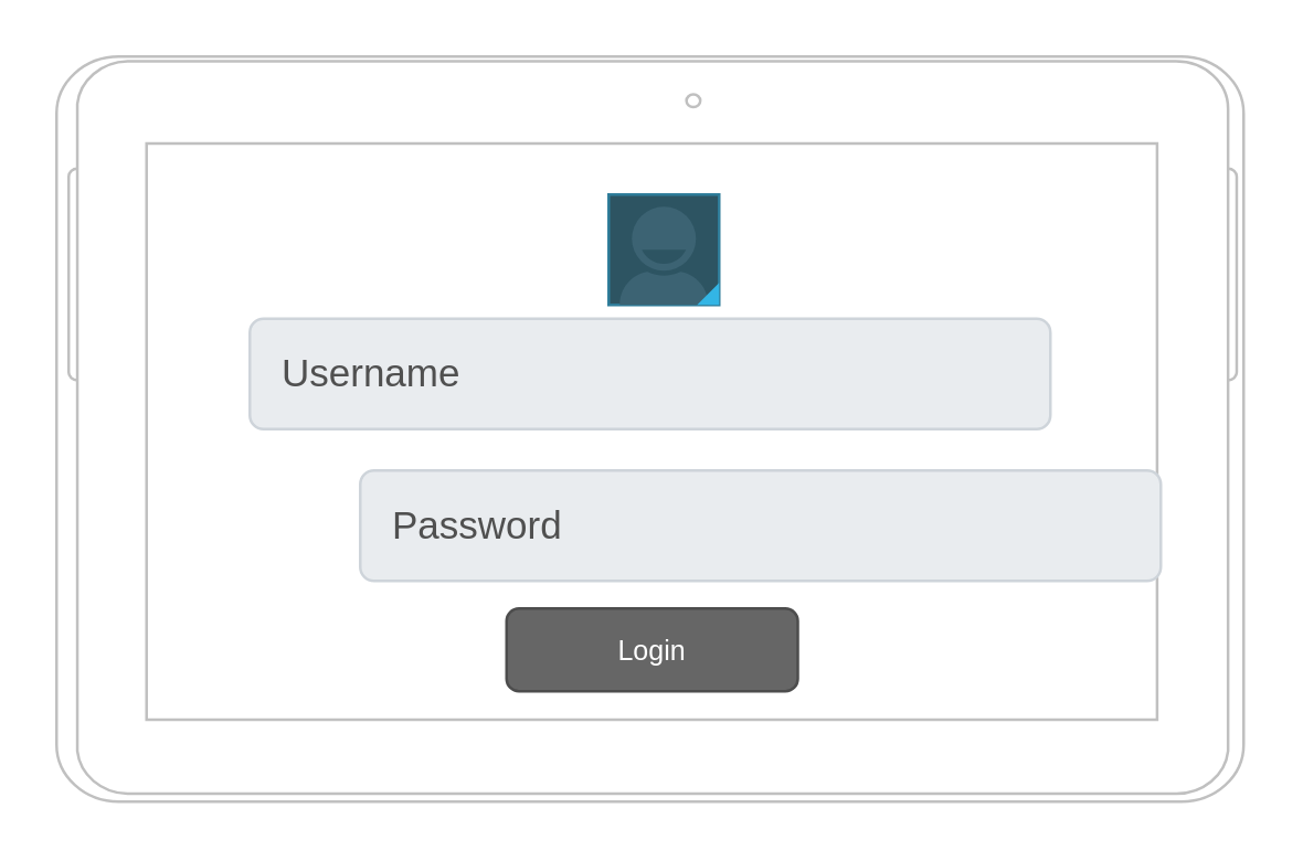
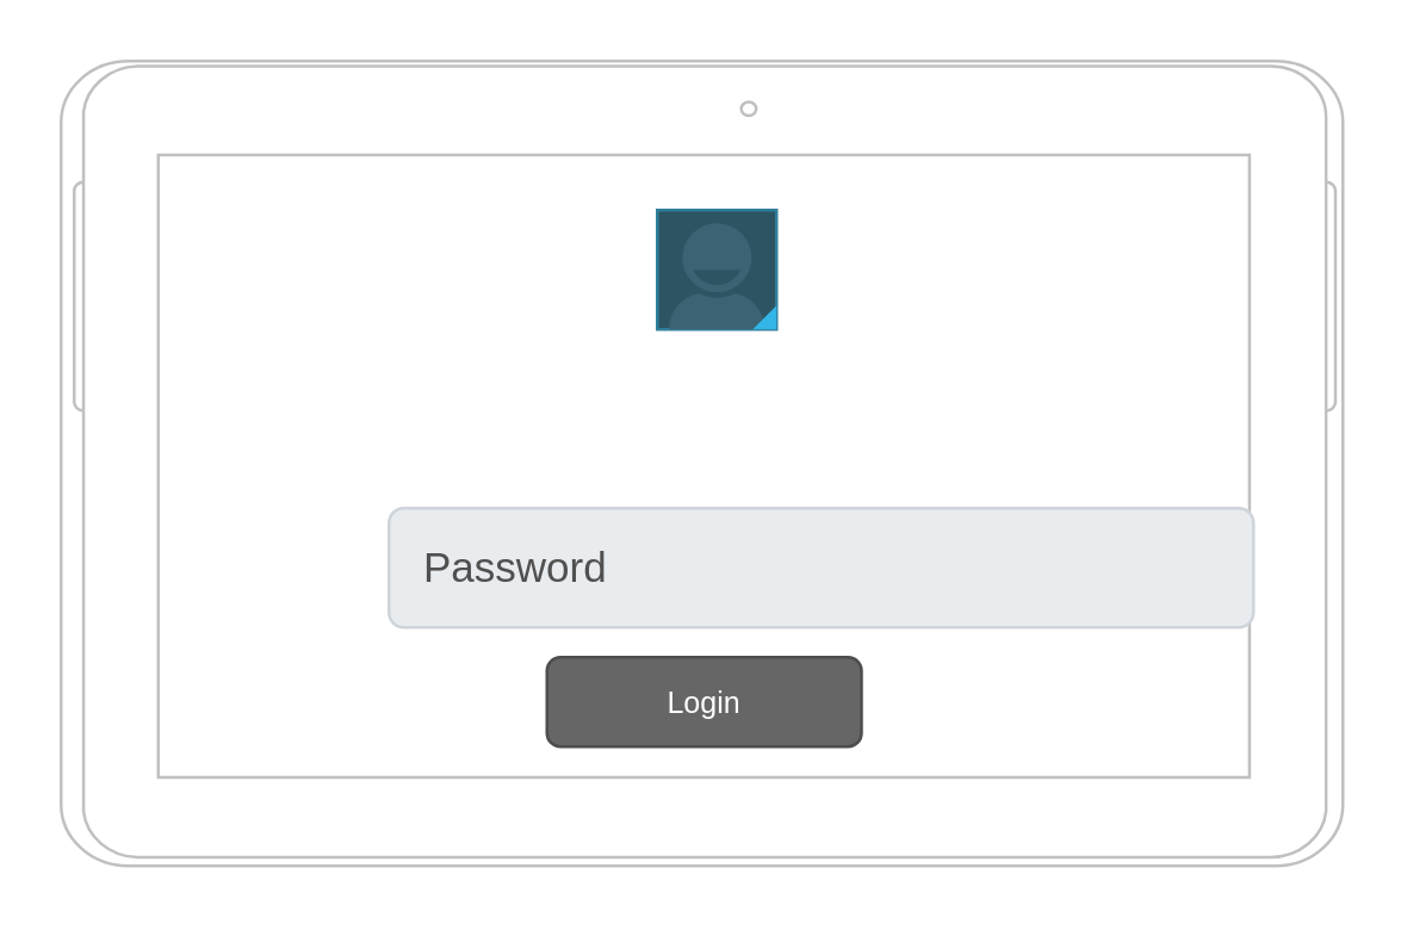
  <mxCell id="0" />
  <mxCell id="1" parent="0" />
  <mxCell id="2" value="" style="verticalLabelPosition=bottom;verticalAlign=top;html=1;shadow=0;dashed=0;strokeWidth=1;shape=mxgraph.android.tab2;strokeColor=#c0c0c0;direction=north;" vertex="1" parent="1"><mxGeometry x="20" y="20" width="430" height="270" as="geometry" /></mxCell>
  <mxCell id="3" value="" style="verticalLabelPosition=bottom;verticalAlign=top;html=1;shadow=0;dashed=0;strokeWidth=1;shape=mxgraph.android.contact_badge_focused;sketch=0;" vertex="1" parent="1"><mxGeometry x="220" y="70" width="40" height="40" as="geometry" /></mxCell>
- <mxCell id="4" value="Username" style="html=1;shadow=0;dashed=0;shape=mxgraph.bootstrap.rrect;rSize=5;strokeColor=#CED4DA;strokeWidth=1;fillColor=#E9ECEF;fontColor=#505050;whiteSpace=wrap;align=left;verticalAlign=middle;spacingLeft=10;fontSize=14;" vertex="1" parent="1"><mxGeometry x="90" y="115" width="290" height="40" as="geometry" /></mxCell>
  <mxCell id="5" value="Password" style="html=1;shadow=0;dashed=0;shape=mxgraph.bootstrap.rrect;rSize=5;strokeColor=#CED4DA;strokeWidth=1;fillColor=#E9ECEF;fontColor=#505050;whiteSpace=wrap;align=left;verticalAlign=middle;spacingLeft=10;fontSize=14;" vertex="1" parent="1"><mxGeometry x="130" y="170" width="290" height="40" as="geometry" /></mxCell>
  <mxCell id="6" value="Login" style="rounded=1;html=1;shadow=0;dashed=0;whiteSpace=wrap;fontSize=10;fillColor=#666666;align=center;strokeColor=#4D4D4D;fontColor=#ffffff;" vertex="1" parent="1"><mxGeometry x="183" y="220" width="105.5" height="30" as="geometry" /></mxCell>
  <mxCell id="7" value="" style="shape=image;html=1;verticalAlign=top;verticalLabelPosition=bottom;labelBackgroundColor=#ffffff;imageAspect=0;aspect=fixed;image=https://cdn3.iconfinder.com/data/icons/user-interface-169/32/login-128.png" vertex="1" parent="1"><mxGeometry x="183" y="222" width="28" height="28" as="geometry" /></mxCell>
